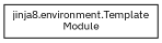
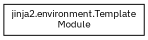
  digraph {
    rankdir=TB
    fontname="IBM Plex Sans"
-   n1 [color=black fillcolor=white fontname="IBM Plex Sans" fontsize=10 height=0.2 label="jinja8.environment.Template\lModule" shape=record style=filled width=0.4]
+   n1 [color=black fillcolor=white fontname="IBM Plex Sans" fontsize=10 height=0.2 label="jinja2.environment.Template\lModule" shape=record style=filled width=0.4]
  }
